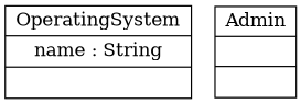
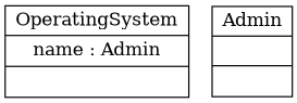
  digraph {
    node [shape=record]
-   n1 [label="{OperatingSystem|name : String|}"]
+   n1 [label="{OperatingSystem|name : Admin|}"]
    n2 [label="{Admin||}"]
  }
